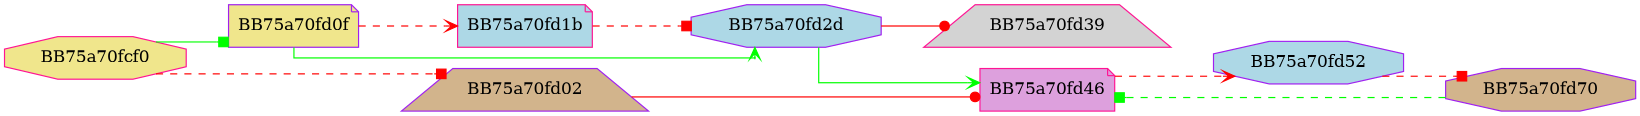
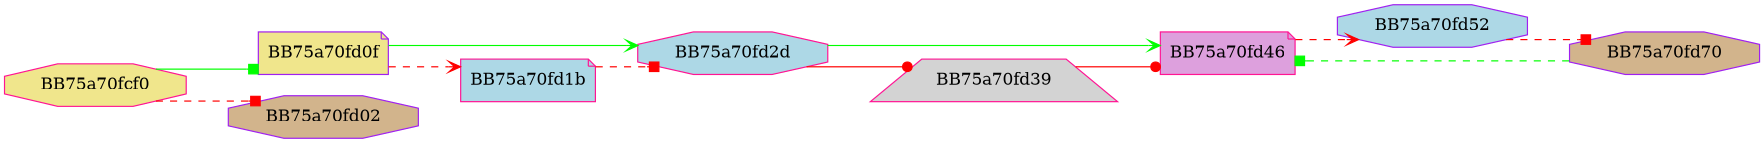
  digraph {
    rankdir=LR
    splines=ortho
    node [color=deeppink fillcolor=lightblue shape=octagon style=filled]
    edge [arrowhead=box color=red style=dashed]
    BB75a70fcf0 [fillcolor=khaki]
    BB75a70fd0f [color=purple fillcolor=khaki shape=note]
-   BB75a70fd02 [color=purple fillcolor=tan shape=trapezium]
-   BB75a70fd2d [color=purple]
+   BB75a70fd02 [color=purple fillcolor=tan]
+   BB75a70fd2d
    BB75a70fd1b [shape=note]
    BB75a70fd46 [fillcolor=plum shape=note]
    BB75a70fd39 [fillcolor=lightgrey shape=trapezium]
    BB75a70fd52 [color=purple]
    BB75a70fd70 [color=purple fillcolor=tan]
    BB75a70fcf0 -> BB75a70fd0f [color=green style=solid]
    BB75a70fcf0 -> BB75a70fd02
    BB75a70fd0f -> BB75a70fd2d [arrowhead=vee color=green style=solid]
    BB75a70fd0f -> BB75a70fd1b [arrowhead=vee]
    BB75a70fd2d -> BB75a70fd46 [arrowhead=vee color=green style=solid]
    BB75a70fd2d -> BB75a70fd39 [arrowhead=dot style=solid]
    BB75a70fd1b -> BB75a70fd2d
    BB75a70fd46 -> BB75a70fd52 [arrowhead=vee]
-   BB75a70fd02 -> BB75a70fd46 [arrowhead=dot style=solid]
+   BB75a70fd39 -> BB75a70fd46 [arrowhead=dot style=solid]
    BB75a70fd52 -> BB75a70fd70
    BB75a70fd70 -> BB75a70fd46 [color=green]
  }
